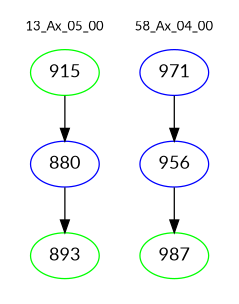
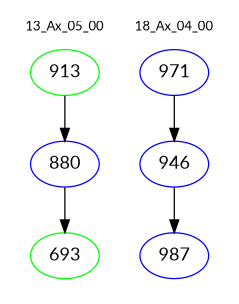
  digraph {
    fontname=Lato
    node [color=green fontname=Lato]
    edge [color=black fontname=Lato]
-   n1 [label=915]
+   n1 [label=913]
    n2 [color=blue label=880]
-   n3 [label=893]
+   n3 [label=693]
    n4 [color=blue label=971]
-   n5 [color=blue label=956]
-   n6 [label=987]
+   n5 [color=blue label=946]
+   n6 [color=blue label=987]
    subgraph cluster_1 {
      color=white
      fontsize=10
      label="13_Ax_05_00"
      n1
      n2
      n3
    }
    subgraph cluster_2 {
      color=white
      fontsize=10
-     label="58_Ax_04_00"
+     label="18_Ax_04_00"
      n4
      n5
      n6
    }
    n1 -> n2
    n2 -> n3
    n4 -> n5
    n5 -> n6
  }
